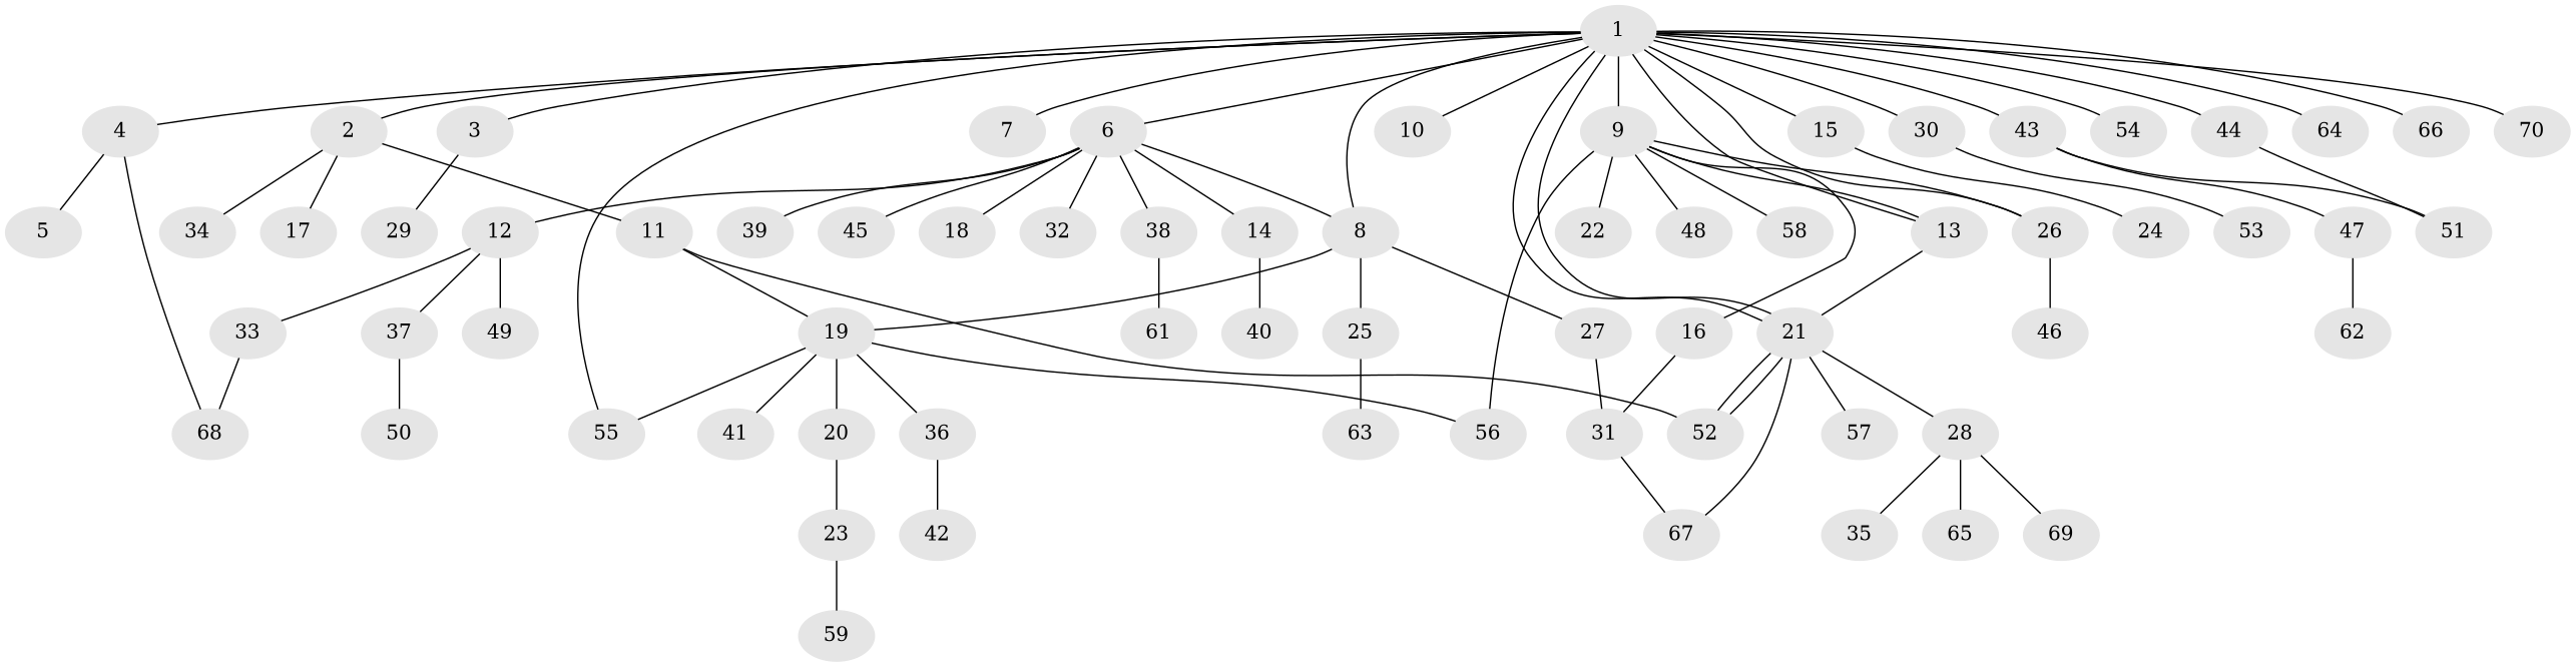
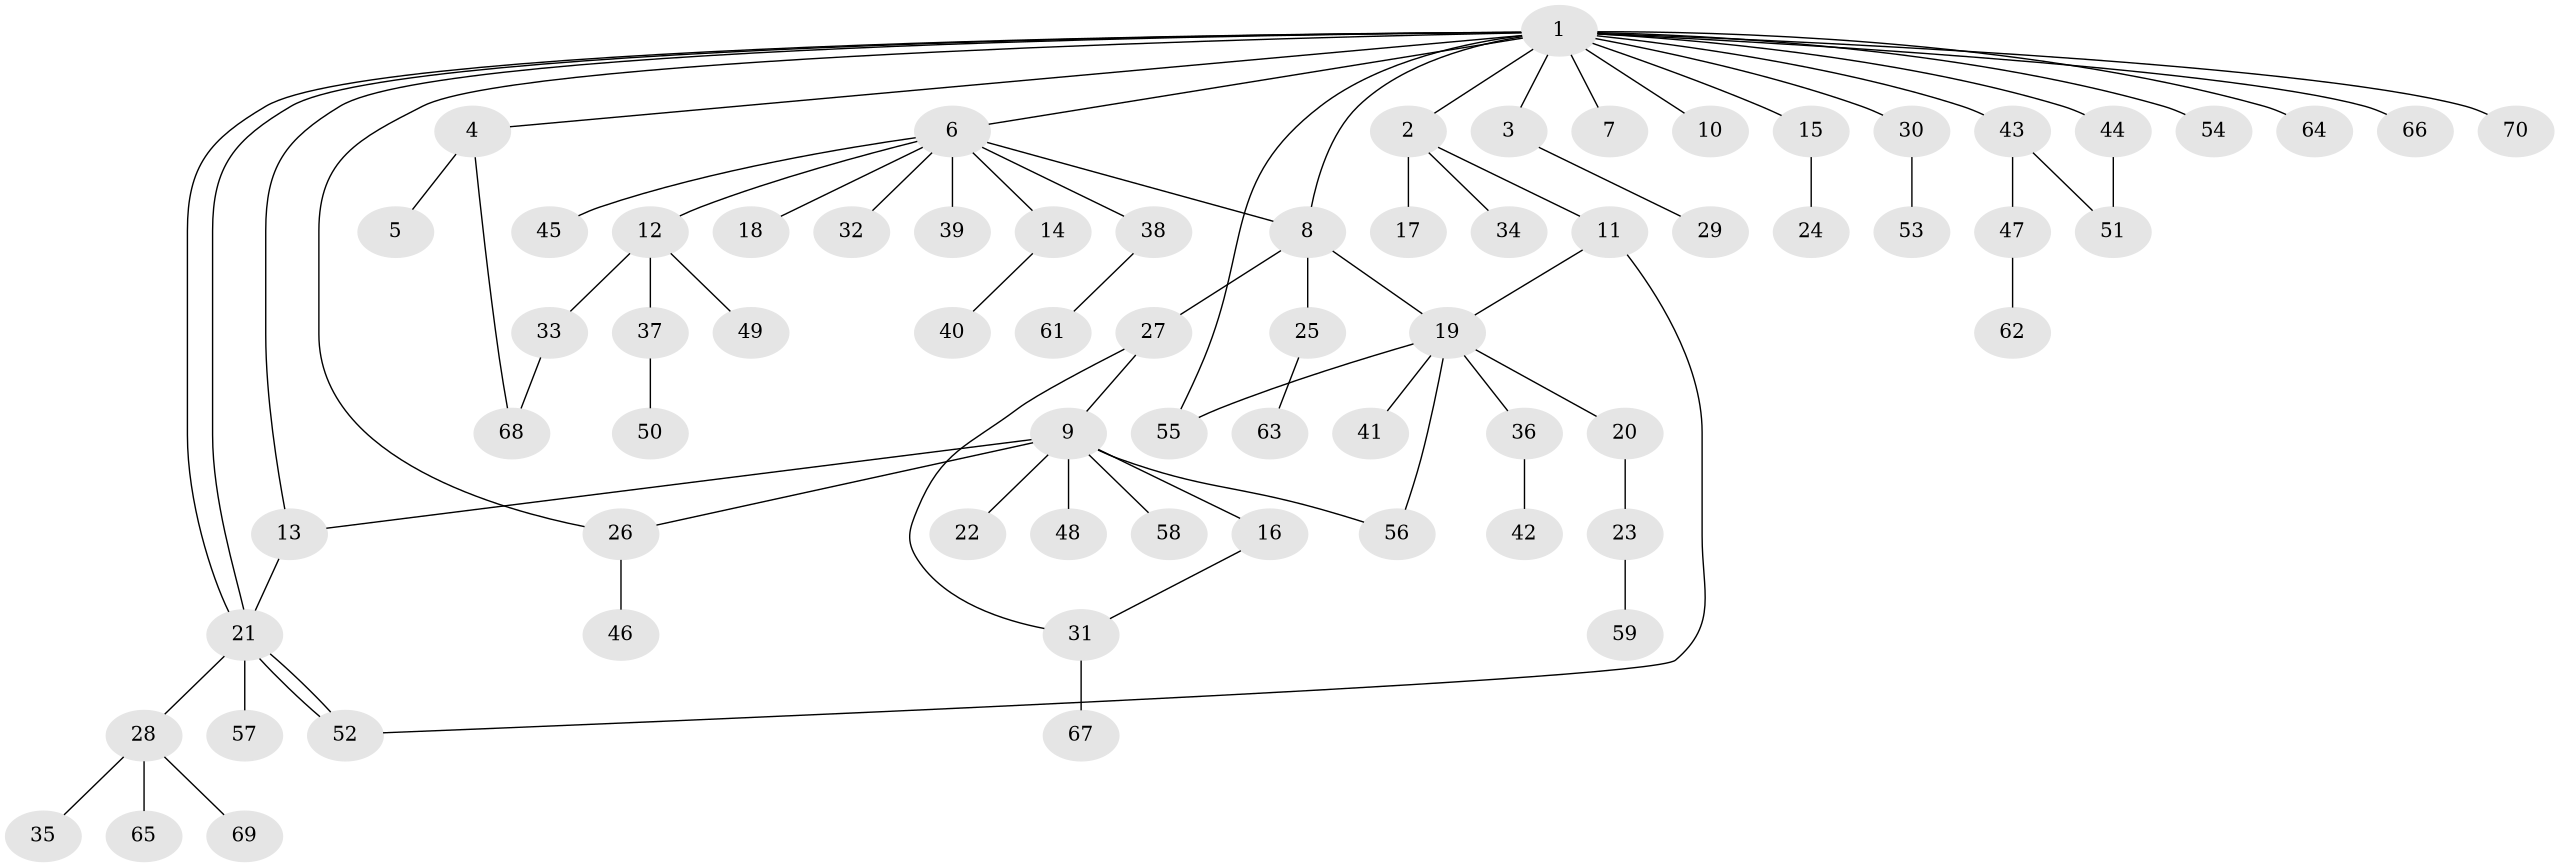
  graph {
    node [color=gray90 style=filled]
    1
    2
    3
    4
    6
    7
    8
    9
    10
    13
    15
    21
    26
    30
    43
    44
    54
    55
    64
    66
    70
    11
    17
    34
    29
    5
    68
    12
    14
    18
    32
    38
    39
    45
    19
    25
    27
    16
    22
    48
    56
    58
    24
    52
    28
    57
    67
    46
    53
    47
    51
    33
    37
    49
    40
    61
    20
    36
    41
    63
    31
    50
    23
    42
    59
    35
    65
    69
    62
    1 -- 2
    1 -- 3
    1 -- 4
    1 -- 6
    1 -- 7
    1 -- 8
-   1 -- 9
+   27 -- 9
    1 -- 10
    1 -- 13
    1 -- 15
    1 -- 21
    1 -- 21
    1 -- 26
    1 -- 30
    1 -- 43
    1 -- 44
    1 -- 54
    1 -- 55
    1 -- 64
    1 -- 66
    1 -- 70
    2 -- 11
    2 -- 17
    2 -- 34
    3 -- 29
    4 -- 5
    4 -- 68
    6 -- 8
    6 -- 12
    6 -- 14
    6 -- 18
    6 -- 32
    6 -- 38
    6 -- 39
    6 -- 45
    8 -- 19
    8 -- 25
    8 -- 27
    9 -- 13
    9 -- 26
    9 -- 16
    9 -- 22
    9 -- 48
    9 -- 56
    9 -- 58
    13 -- 21
    15 -- 24
    21 -- 52
    21 -- 52
    21 -- 28
    21 -- 57
-   21 -- 67
    26 -- 46
    30 -- 53
    43 -- 47
    43 -- 51
    44 -- 51
    11 -- 19
    11 -- 52
    12 -- 33
    12 -- 37
    12 -- 49
    14 -- 40
    38 -- 61
    19 -- 55
    19 -- 56
    19 -- 20
    19 -- 36
    19 -- 41
    25 -- 63
    27 -- 31
    16 -- 31
    28 -- 35
    28 -- 65
    28 -- 69
    47 -- 62
    33 -- 68
    37 -- 50
    20 -- 23
    36 -- 42
    31 -- 67
    23 -- 59
  }
